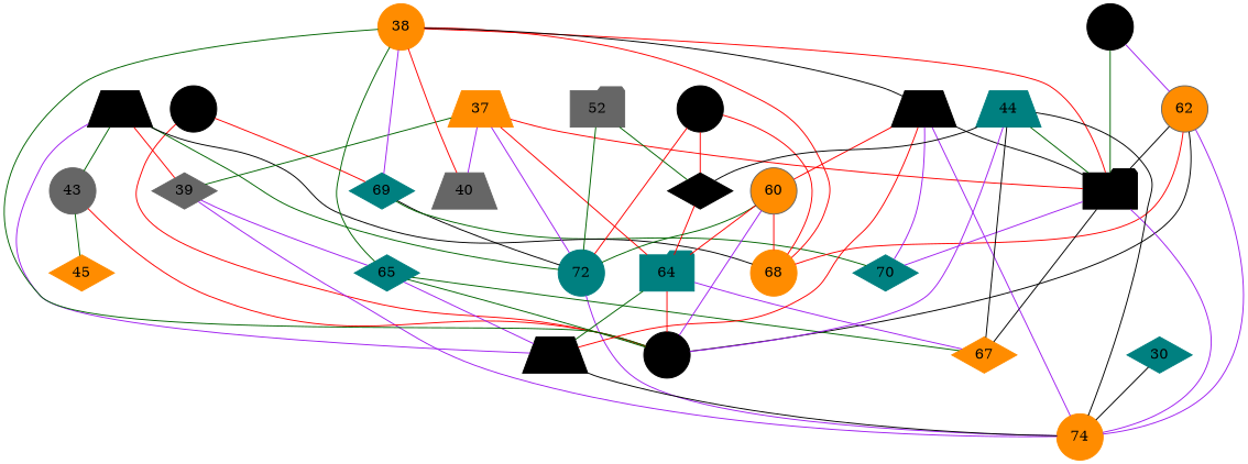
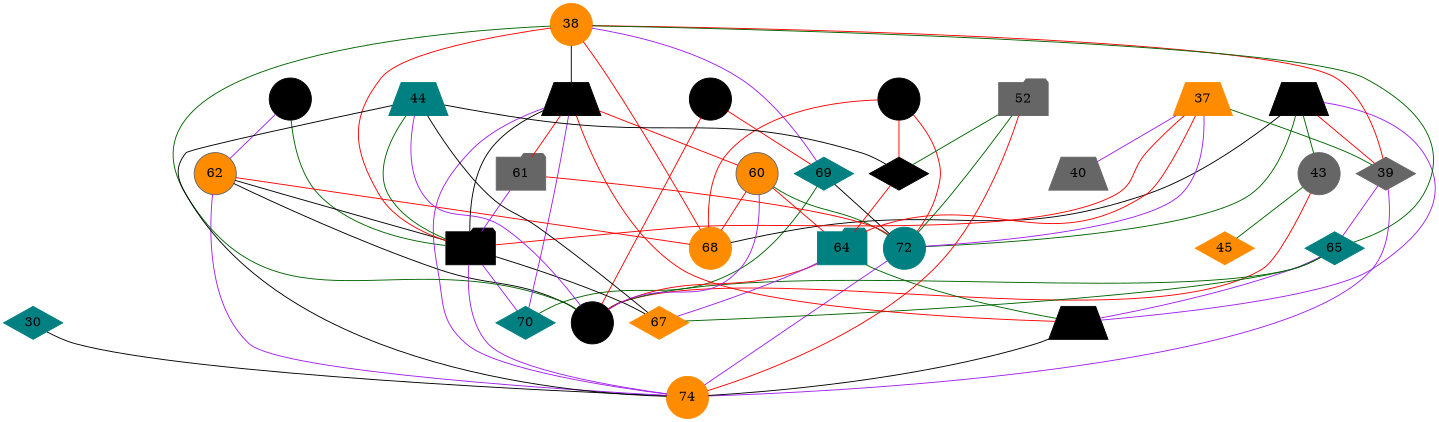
  graph {
    node [color=black shape=circle style=filled]
    edge [color=red]
    69 [color=teal shape=diamond super="+32"]
    72 [color=teal super="+55+16"]
    70 [color=teal shape=diamond super="+48"]
    11
    73 [super="+49+66"]
    21 [shape=trapezium super="+3"]
    39 [color=gray40 shape=diamond super="+12+8"]
    43 [color=gray40]
    68 [color=darkorange super="+50"]
    71 [shape=trapezium]
    74 [color=darkorange super="+14+13+27+58"]
    65 [color=teal shape=diamond super="+18"]
    45 [color=darkorange shape=diamond]
    30 [color=teal shape=diamond]
    34 [super="+19"]
    62 [color=gray40 fillcolor=darkorange super="+46"]
    63 [shape=folder super="+26+59"]
    67 [color=darkorange shape=diamond]
    56 [shape=diamond super="+7"]
    64 [color=teal shape=folder super="+51"]
    36
    37 [color=darkorange shape=trapezium super="+33"]
    40 [color=gray40 shape=trapezium]
    38 [color=darkorange super="+4+28"]
    57 [shape=trapezium super="+53+42"]
    60 [color=gray40 fillcolor=darkorange super="+47"]
+   61 [color=gray40 shape=folder]
    44 [color=teal shape=trapezium super="+17+31"]
    52 [color=gray40 shape=folder super="+29"]
    69 -- 72 [color=black]
    69 -- 70 [color=darkgreen weight=2]
    72 -- 74 [color=purple]
    11 -- 69
    11 -- 73
    21 -- 72 [color=darkgreen]
    21 -- 39
    21 -- 43 [color=darkgreen]
    21 -- 68 [color=black weight=2]
    21 -- 71 [color=purple]
    39 -- 74 [color=purple weight=2]
    39 -- 65 [color=purple weight=2]
    43 -- 73
    43 -- 45 [color=darkgreen]
    71 -- 74 [color=black]
    65 -- 73 [color=darkgreen]
    65 -- 71 [color=purple]
    65 -- 67 [color=darkgreen]
    30 -- 74 [color=black weight=2]
    34 -- 62 [color=purple]
    34 -- 63 [color=darkgreen weight=4]
    62 -- 73 [color=black weight=2]
    62 -- 68
    62 -- 74 [color=purple]
    62 -- 63 [color=black]
    63 -- 70 [color=purple weight=2]
    63 -- 74 [color=purple weight=2]
    63 -- 67 [color=black weight=2]
    56 -- 64
    64 -- 73
    64 -- 71 [color=darkgreen]
    64 -- 67 [color=purple]
    36 -- 72
    36 -- 68
    36 -- 56
    37 -- 72 [color=purple]
    37 -- 39 [color=darkgreen weight=3]
    37 -- 63
    37 -- 64
    37 -- 40 [color=purple]
    38 -- 69 [color=purple weight=2]
    38 -- 73 [color=darkgreen weight=3]
    38 -- 68
    38 -- 65 [color=darkgreen]
    38 -- 63
-   38 -- 40
+   38 -- 39
    38 -- 57 [color=black weight=3]
    57 -- 70 [color=purple weight=2]
    57 -- 71
    57 -- 74 [color=purple weight=2]
    57 -- 63 [color=black]
    57 -- 60 [weight=3]
+   57 -- 61
    60 -- 72 [color=darkgreen weight=2]
    60 -- 73 [color=purple weight=2]
    60 -- 68 [weight=2]
    60 -- 64
+   61 -- 72 [weight=2]
+   61 -- 63 [color=purple weight=2]
    44 -- 73 [color=purple]
    44 -- 74 [color=black]
    44 -- 63 [color=darkgreen]
    44 -- 67 [color=black]
    44 -- 56 [color=black weight=2]
    52 -- 72 [color=darkgreen]
+   52 -- 74 [weight=4]
    52 -- 56 [color=darkgreen]
  }
